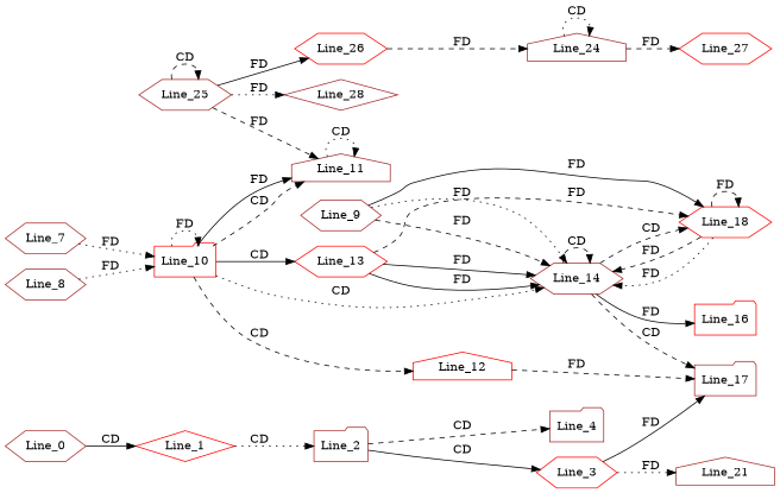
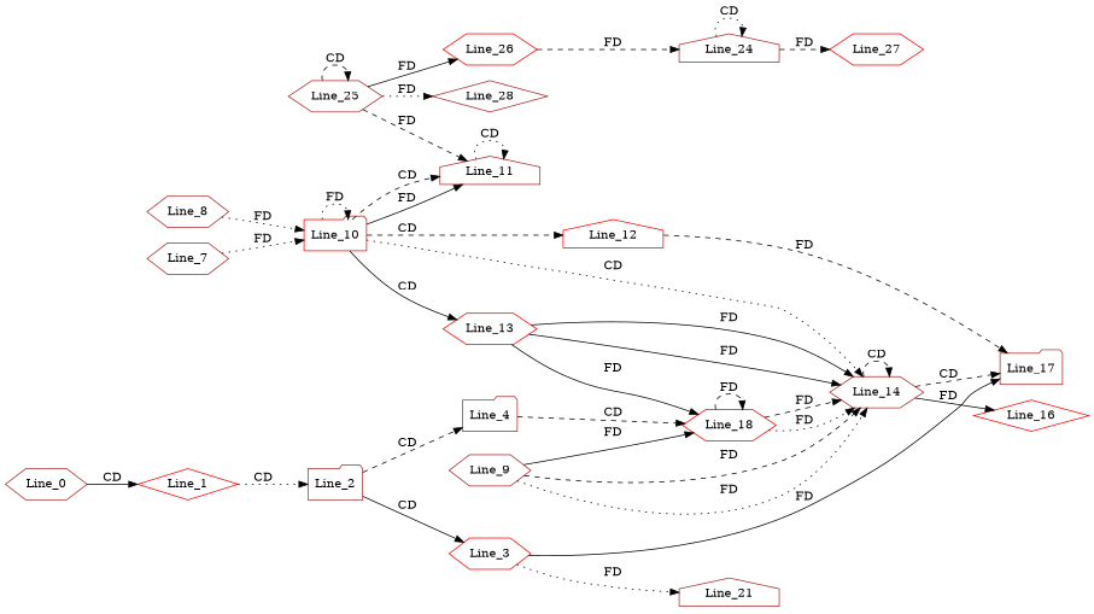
  digraph {
    rankdir=LR
    node [color=brown shape=hexagon]
    edge [style=dashed]
    Line_1 [color=red shape=diamond]
    Line_0
    Line_2 [shape=folder]
    Line_3 [color=red]
    Line_4 [shape=folder]
    Line_17 [shape=folder]
    Line_21 [shape=house]
    Line_10 [color=red shape=folder]
    Line_11 [shape=house]
    Line_12 [color=red shape=house]
    Line_13 [color=red]
    Line_14
    Line_18 [color=red]
-   Line_16 [color=red shape=folder]
+   Line_16 [color=red shape=diamond]
    Line_8
    Line_7
    Line_9
    Line_24 [shape=house]
    Line_27 [color=red]
    Line_26 [color=red]
    Line_25
    Line_28 [shape=diamond]
    Line_1 -> Line_2 [label=CD style=dotted]
    Line_0 -> Line_1 [label=CD style=solid]
    Line_2 -> Line_3 [label=CD style=solid]
    Line_2 -> Line_4 [label=CD]
    Line_3 -> Line_17 [label=FD style=solid]
    Line_3 -> Line_21 [label=FD style=dotted]
    Line_10 -> Line_10 [label=FD style=dotted]
    Line_10 -> Line_11 [label=CD]
    Line_10 -> Line_11 [label=FD style=solid]
    Line_10 -> Line_12 [label=CD]
    Line_10 -> Line_13 [label=CD style=solid]
    Line_10 -> Line_14 [label=CD style=dotted]
    Line_11 -> Line_11 [label=CD style=dotted]
    Line_12 -> Line_17 [label=FD]
    Line_13 -> Line_14 [label=FD style=solid]
    Line_13 -> Line_14 [label=FD style=solid]
-   Line_13 -> Line_18 [label=FD]
+   Line_13 -> Line_18 [label=FD style=solid]
    Line_14 -> Line_17 [label=CD]
    Line_14 -> Line_14 [label=CD]
-   Line_14 -> Line_18 [label=CD]
+   Line_4 -> Line_18 [label=CD]
    Line_14 -> Line_16 [label=FD style=solid]
    Line_18 -> Line_14 [label=FD]
    Line_18 -> Line_14 [label=FD style=dotted]
    Line_18 -> Line_18 [label=FD]
    Line_8 -> Line_10 [label=FD style=dotted]
    Line_7 -> Line_10 [label=FD style=dotted]
    Line_9 -> Line_14 [label=FD]
    Line_9 -> Line_14 [label=FD style=dotted]
    Line_9 -> Line_18 [label=FD style=solid]
    Line_24 -> Line_24 [label=CD style=dotted]
    Line_24 -> Line_27 [label=FD]
    Line_26 -> Line_24 [label=FD]
    Line_25 -> Line_11 [label=FD]
    Line_25 -> Line_26 [label=FD style=solid]
    Line_25 -> Line_25 [label=CD]
    Line_25 -> Line_28 [label=FD style=dotted]
  }
